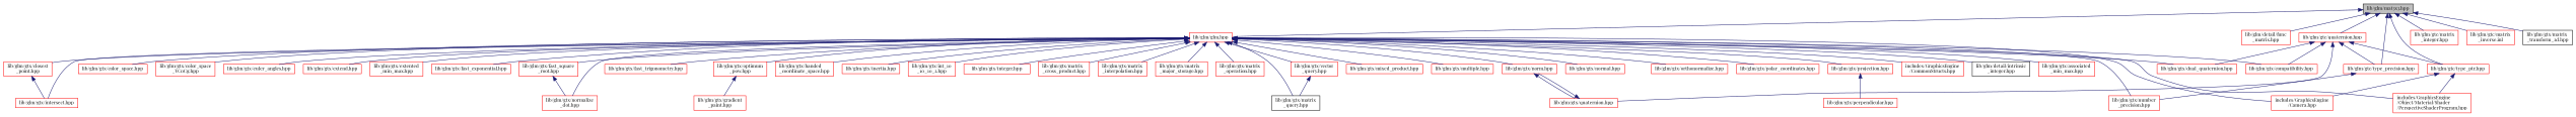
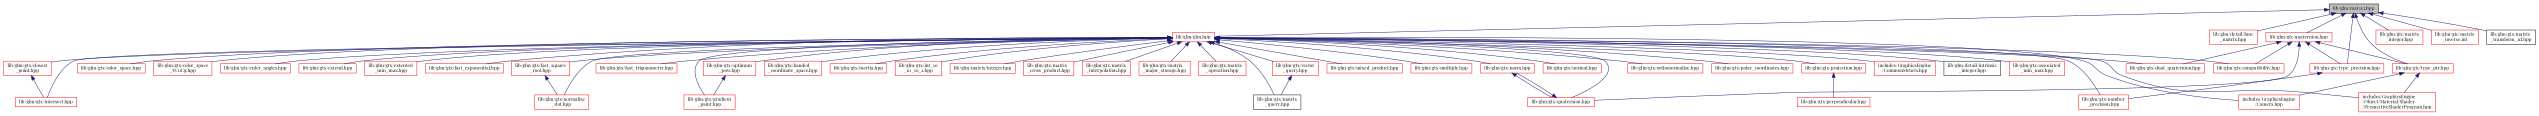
  digraph {
    fontname="Playfair Display"
    node [color=red fillcolor=white fontname="Playfair Display" fontsize=10 shape=record style=filled]
    edge [color=midnightblue dir=back fontname="Playfair Display" fontsize=10 labelfontname=Helvetica labelfontsize=10 style=solid]
    n1 [color=black fillcolor=grey75 fontcolor=black height=0.2 label="lib/glm/mat3x3.hpp" width=0.4]
    n2 [height=0.2 label="lib/glm/glm.hpp" width=0.4]
    n3 [height=0.2 label="lib/glm/detail/func\l_matrix.hpp" width=0.4]
    n4 [height=0.2 label="lib/glm/gtc/quaternion.hpp" width=0.4]
    n5 [height=0.2 label="lib/glm/gtc/type_precision.hpp" width=0.4]
    n6 [height=0.2 label="lib/glm/gtc/type_ptr.hpp" width=0.4]
    n7 [height=0.2 label="lib/glm/gtc/matrix\l_integer.hpp" width=0.4]
    n8 [height=0.2 label="lib/glm/gtc/matrix\l_inverse.inl" width=0.4]
    n9 [color=black height=0.2 label="lib/glm/gtx/matrix\l_transform_2d.hpp" width=0.4]
    n10 [height=0.2 label="includes/GraphicsEngine\l/Camera.hpp" width=0.4]
    n11 [height=0.2 label="includes/GraphicsEngine\l/CommonStructs.hpp" width=0.4]
    n12 [height=0.2 label="includes/GraphicsEngine\l/Object/Material/Shader\l/PerspectiveShaderProgram.hpp" width=0.4]
    n13 [color=black height=0.2 label="lib/glm/detail/intrinsic\l_integer.hpp" width=0.4]
    n14 [height=0.2 label="lib/glm/gtx/associated\l_min_max.hpp" width=0.4]
    n15 [height=0.2 label="lib/glm/gtx/closest\l_point.hpp" width=0.4]
    n16 [height=0.2 label="lib/glm/gtx/intersect.hpp" width=0.4]
    n17 [height=0.2 label="lib/glm/gtx/color_space.hpp" width=0.4]
    n18 [height=0.2 label="lib/glm/gtx/color_space\l_YCoCg.hpp" width=0.4]
    n19 [height=0.2 label="lib/glm/gtx/compatibility.hpp" width=0.4]
    n20 [height=0.2 label="lib/glm/gtx/dual_quaternion.hpp" width=0.4]
    n21 [height=0.2 label="lib/glm/gtx/euler_angles.hpp" width=0.4]
    n22 [height=0.2 label="lib/glm/gtx/extend.hpp" width=0.4]
    n23 [height=0.2 label="lib/glm/gtx/extented\l_min_max.hpp" width=0.4]
    n24 [height=0.2 label="lib/glm/gtx/fast_exponential.hpp" width=0.4]
    n25 [height=0.2 label="lib/glm/gtx/fast_square\l_root.hpp" width=0.4]
    n26 [height=0.2 label="lib/glm/gtx/normalize\l_dot.hpp" width=0.4]
    n27 [height=0.2 label="lib/glm/gtx/fast_trigonometry.hpp" width=0.4]
    n28 [height=0.2 label="lib/glm/gtx/gradient\l_paint.hpp" width=0.4]
    n29 [height=0.2 label="lib/glm/gtx/optimum\l_pow.hpp" width=0.4]
    n30 [height=0.2 label="lib/glm/gtx/handed\l_coordinate_space.hpp" width=0.4]
    n31 [height=0.2 label="lib/glm/gtx/inertia.hpp" width=0.4]
    n32 [height=0.2 label="lib/glm/gtx/int_10\l_10_10_2.hpp" width=0.4]
-   n33 [height=0.2 label="lib/glm/gtx/integer.hpp" width=0.4]
+   n33 [height=0.2 label="lib/glm/matrix/integer.hpp" width=0.4]
    n34 [height=0.2 label="lib/glm/gtx/matrix\l_cross_product.hpp" width=0.4]
    n35 [height=0.2 label="lib/glm/gtx/matrix\l_interpolation.hpp" width=0.4]
    n36 [height=0.2 label="lib/glm/gtx/matrix\l_major_storage.hpp" width=0.4]
    n37 [height=0.2 label="lib/glm/gtx/matrix\l_operation.hpp" width=0.4]
    n38 [color=black height=0.2 label="lib/glm/gtx/matrix\l_query.hpp" width=0.4]
    n39 [height=0.2 label="lib/glm/gtx/vector\l_query.hpp" width=0.4]
    n40 [height=0.2 label="lib/glm/gtx/mixed_product.hpp" width=0.4]
    n41 [height=0.2 label="lib/glm/gtx/multiple.hpp" width=0.4]
    n42 [height=0.2 label="lib/glm/gtx/norm.hpp" width=0.4]
    n43 [height=0.2 label="lib/glm/gtx/quaternion.hpp" width=0.4]
    n44 [height=0.2 label="lib/glm/gtx/normal.hpp" width=0.4]
    n45 [height=0.2 label="lib/glm/gtx/number\l_precision.hpp" width=0.4]
    n46 [height=0.2 label="lib/glm/gtx/orthonormalize.hpp" width=0.4]
    n47 [height=0.2 label="lib/glm/gtx/projection.hpp" width=0.4]
    n48 [height=0.2 label="lib/glm/gtx/polar_coordinates.hpp" width=0.4]
    n49 [height=0.2 label="lib/glm/gtx/perpendicular.hpp" width=0.4]
    n1 -> n2
    n1 -> n3
    n1 -> n4
    n1 -> n5
    n1 -> n6
    n1 -> n7
    n1 -> n8
    n1 -> n9
    n2 -> n10
    n2 -> n11
    n2 -> n12
    n2 -> n13
    n2 -> n14
    n2 -> n15
    n2 -> n16
    n2 -> n17
    n2 -> n18
    n2 -> n19
    n2 -> n20
    n2 -> n21
    n2 -> n22
    n2 -> n23
    n2 -> n24
    n2 -> n25
    n2 -> n26
    n2 -> n27
+   n2 -> n28
    n2 -> n29
    n2 -> n30
    n2 -> n31
    n2 -> n32
    n2 -> n33
    n2 -> n34
    n2 -> n35
    n2 -> n36
    n2 -> n37
    n2 -> n38
    n2 -> n39
    n2 -> n40
    n2 -> n41
    n2 -> n42
+   n2 -> n43
    n2 -> n44
    n2 -> n45
    n2 -> n46
    n2 -> n47
    n2 -> n48
    n4 -> n5
    n4 -> n6
    n4 -> n19
    n4 -> n20
    n4 -> n43
    n5 -> n45
    n6 -> n10
    n6 -> n12
    n15 -> n16
    n25 -> n26
    n29 -> n28
    n39 -> n38
    n42 -> n43
    n43 -> n42
    n47 -> n49
  }
